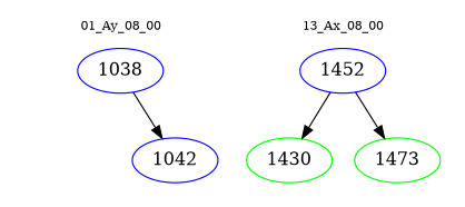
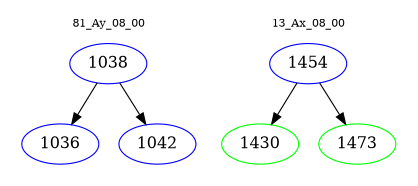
  digraph {
    node [color=blue]
    edge [color=black]
    n1 [label=1038]
+   n2 [label=1036]
    n3 [label=1042]
-   n4 [label=1452]
+   n4 [label=1454]
    n5 [color=green label=1430]
    n6 [color=green label=1473]
    subgraph cluster_1 {
      color=white
      fontsize=10
-     label="01_Ay_08_00"
+     label="81_Ay_08_00"
      n1
+     n2
      n3
    }
    subgraph cluster_2 {
      color=white
      fontsize=10
      label="13_Ax_08_00"
      n4
      n5
      n6
    }
+   n1 -> n2
    n1 -> n3
    n4 -> n5
    n4 -> n6
  }
